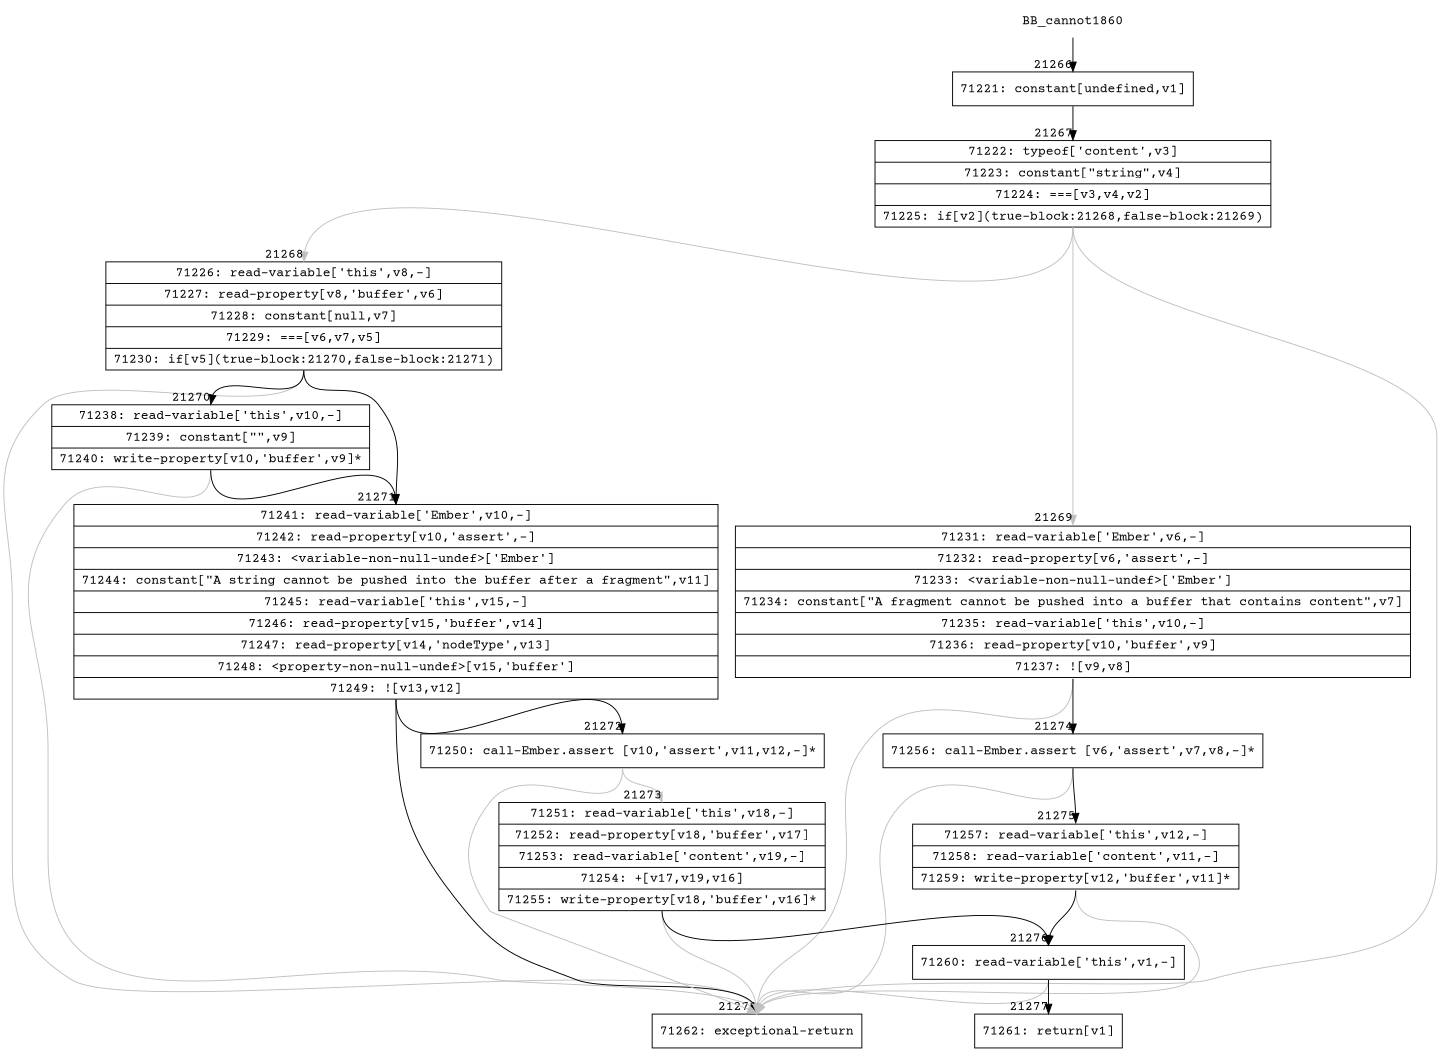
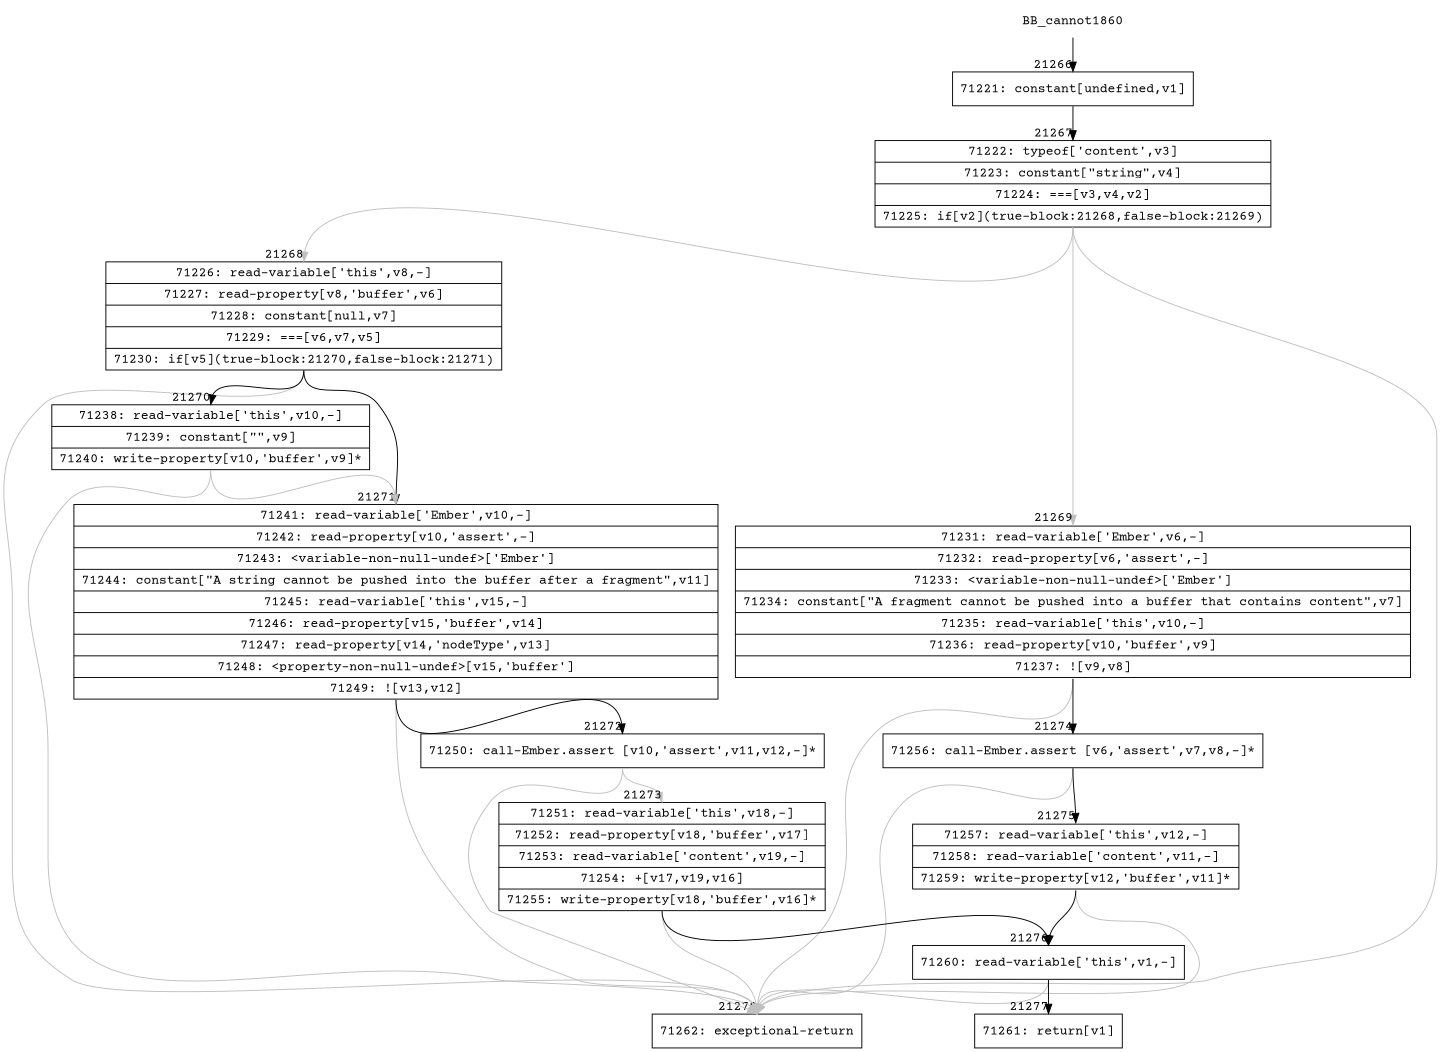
  digraph {
    fontname="Courier Prime"
    rankdir=TD
    node [fontname="Courier Prime" shape=record]
    edge [fontname="Courier Prime" headport=n tailport=s color=gray]
    n1 [label=BB_cannot1860 shape=none]
    n2 [label="{71221: constant[undefined,v1]}"]
    n3 [label="{71222: typeof['content',v3]|71223: constant[\"string\",v4]|71224: ===[v3,v4,v2]|71225: if[v2](true-block:21268,false-block:21269)}"]
    n4 [label="{71226: read-variable['this',v8,-]|71227: read-property[v8,'buffer',v6]|71228: constant[null,v7]|71229: ===[v6,v7,v5]|71230: if[v5](true-block:21270,false-block:21271)}"]
    n5 [label="{71231: read-variable['Ember',v6,-]|71232: read-property[v6,'assert',-]|71233: \<variable-non-null-undef\>['Ember']|71234: constant[\"A fragment cannot be pushed into a buffer that contains content\",v7]|71235: read-variable['this',v10,-]|71236: read-property[v10,'buffer',v9]|71237: ![v9,v8]}"]
    n6 [label="{71262: exceptional-return}"]
    n7 [label="{71238: read-variable['this',v10,-]|71239: constant[\"\",v9]|71240: write-property[v10,'buffer',v9]*}"]
    n8 [label="{71241: read-variable['Ember',v10,-]|71242: read-property[v10,'assert',-]|71243: \<variable-non-null-undef\>['Ember']|71244: constant[\"A string cannot be pushed into the buffer after a fragment\",v11]|71245: read-variable['this',v15,-]|71246: read-property[v15,'buffer',v14]|71247: read-property[v14,'nodeType',v13]|71248: \<property-non-null-undef\>[v15,'buffer']|71249: ![v13,v12]}"]
    n9 [label="{71256: call-Ember.assert [v6,'assert',v7,v8,-]*}"]
    n10 [label="{71250: call-Ember.assert [v10,'assert',v11,v12,-]*}"]
    n11 [label="{71257: read-variable['this',v12,-]|71258: read-variable['content',v11,-]|71259: write-property[v12,'buffer',v11]*}"]
    n12 [label="{71251: read-variable['this',v18,-]|71252: read-property[v18,'buffer',v17]|71253: read-variable['content',v19,-]|71254: +[v17,v19,v16]|71255: write-property[v18,'buffer',v16]*}"]
    n13 [label="{71260: read-variable['this',v1,-]}"]
    n14 [label="{71261: return[v1]}"]
    n1 -> n2 [headlabel="    21266" color=""]
    n2 -> n3 [headlabel="      21267" color=""]
    n3 -> n4 [headlabel="      21268"]
    n3 -> n5 [headlabel="      21269"]
    n3 -> n6 [headlabel="      21278"]
    n4 -> n6
    n4 -> n7 [headlabel="      21270" color=""]
    n4 -> n8 [headlabel="      21271" color=""]
    n5 -> n6
    n5 -> n9 [headlabel="      21274" color=""]
    n7 -> n6
-   n7 -> n8 [color=""]
-   n8 -> n6 [color=black]
+   n7 -> n8
+   n8 -> n6
    n8 -> n10 [headlabel="      21272" color=""]
    n9 -> n6
    n9 -> n11 [headlabel="      21275" color=""]
    n10 -> n6
    n10 -> n12 [headlabel="      21273"]
    n11 -> n6
    n11 -> n13 [color=""]
    n12 -> n6
    n12 -> n13 [headlabel="      21276" color=""]
    n13 -> n6
    n13 -> n14 [headlabel="      21277" color=""]
  }
